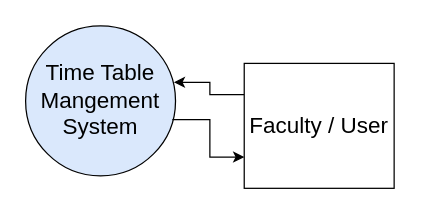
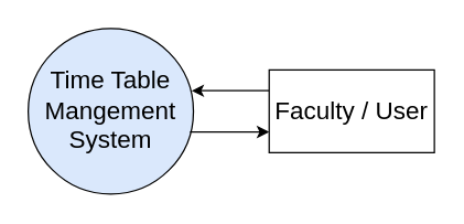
  <mxCell id="0" />
  <mxCell id="1" parent="0" />
  <mxCell id="2" value="&lt;font style=&quot;font-size: 18px;&quot;&gt;Time Table&lt;br&gt;Mangement&lt;br&gt;System&lt;/font&gt;" style="ellipse;whiteSpace=wrap;html=1;aspect=fixed;fillColor=#dae8fc;" parent="1" vertex="1"><mxGeometry x="20" y="20" width="120" height="120" as="geometry" /></mxCell>
  <mxCell id="3" style="edgeStyle=orthogonalEdgeStyle;rounded=0;orthogonalLoop=1;jettySize=auto;html=1;exitX=0;exitY=0.25;exitDx=0;exitDy=0;entryX=0.989;entryY=0.376;entryDx=0;entryDy=0;entryPerimeter=0;fontSize=18;" parent="1" source="4" target="2" edge="1"><mxGeometry relative="1" as="geometry" /></mxCell>
- <mxCell id="4" value="&lt;font style=&quot;font-size: 18px;&quot;&gt;Faculty / User&lt;/font&gt;" style="rounded=0;whiteSpace=wrap;html=1;" parent="1" vertex="1"><mxGeometry x="195" y="50" width="120" height="100" as="geometry" /></mxCell>
+ <mxCell id="4" value="&lt;font style=&quot;font-size: 18px;&quot;&gt;Faculty / User&lt;/font&gt;" style="rounded=0;whiteSpace=wrap;html=1;" parent="1" vertex="1"><mxGeometry x="195" y="50" width="120" height="60" as="geometry" /></mxCell>
  <mxCell id="5" style="edgeStyle=orthogonalEdgeStyle;rounded=0;orthogonalLoop=1;jettySize=auto;html=1;exitX=0.979;exitY=0.625;exitDx=0;exitDy=0;entryX=0;entryY=0.75;entryDx=0;entryDy=0;fontSize=18;exitPerimeter=0;" parent="1" source="2" target="4" edge="1"><mxGeometry relative="1" as="geometry"><mxPoint x="205" y="119.9" as="sourcePoint" /><mxPoint x="148.68" y="120.02" as="targetPoint" /></mxGeometry></mxCell>
